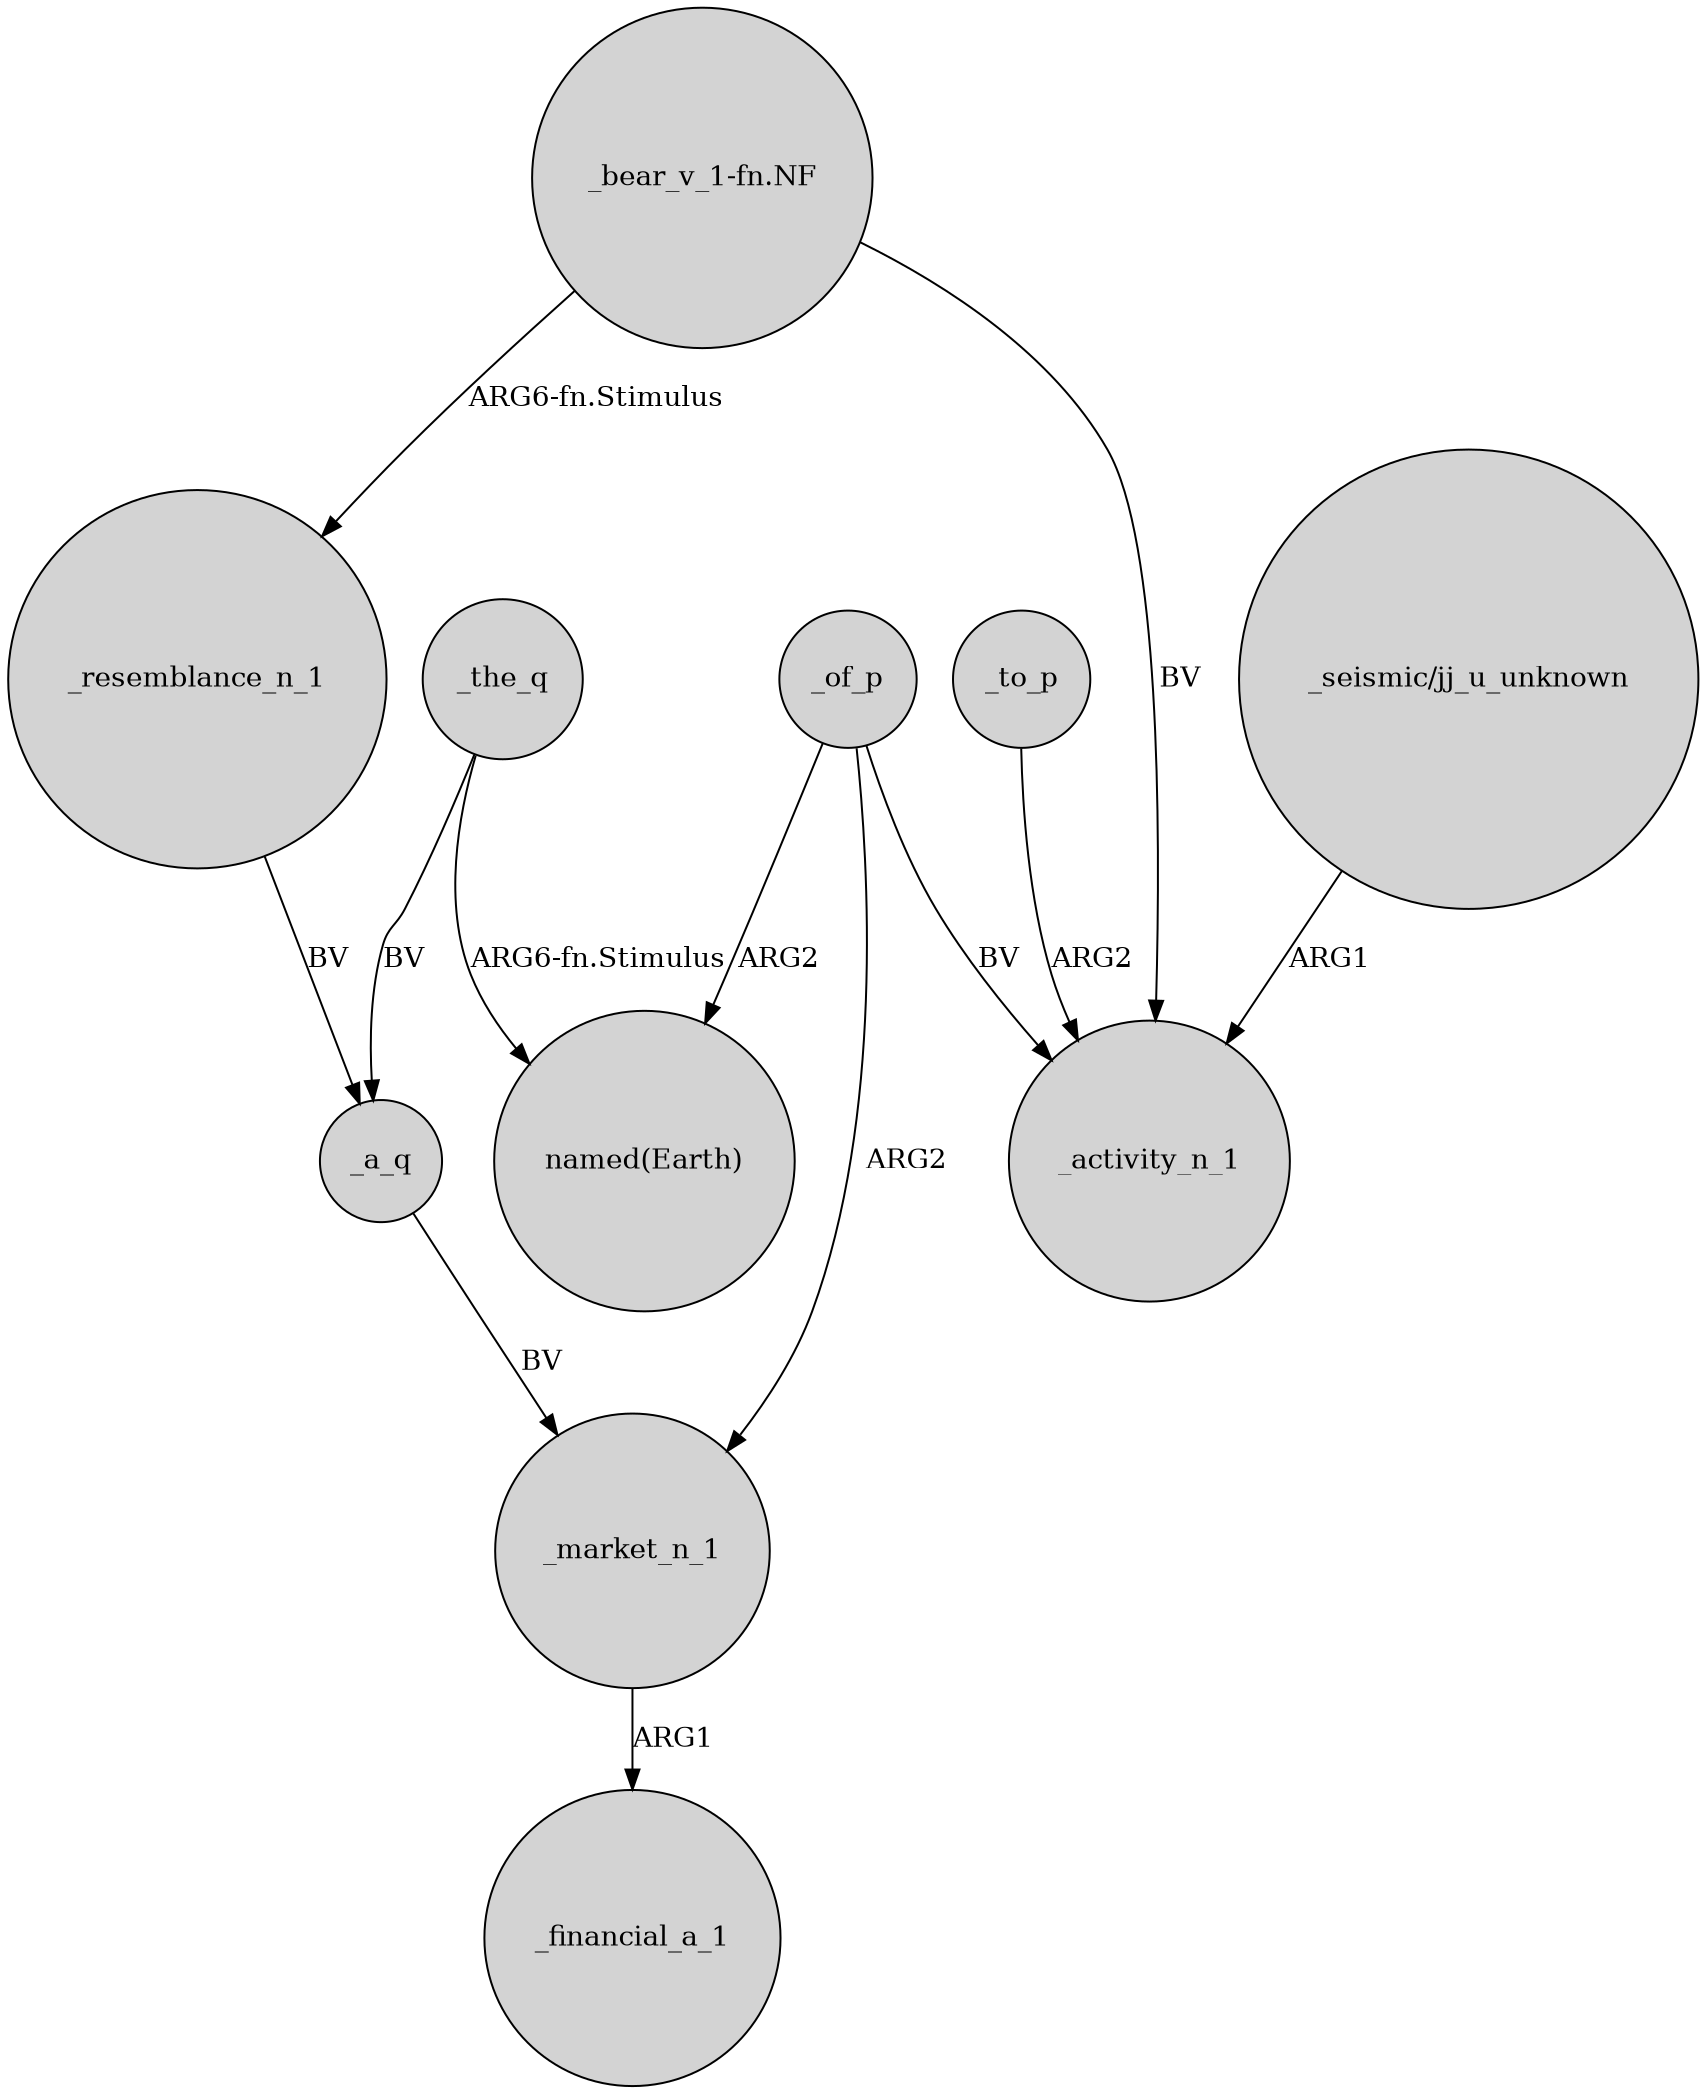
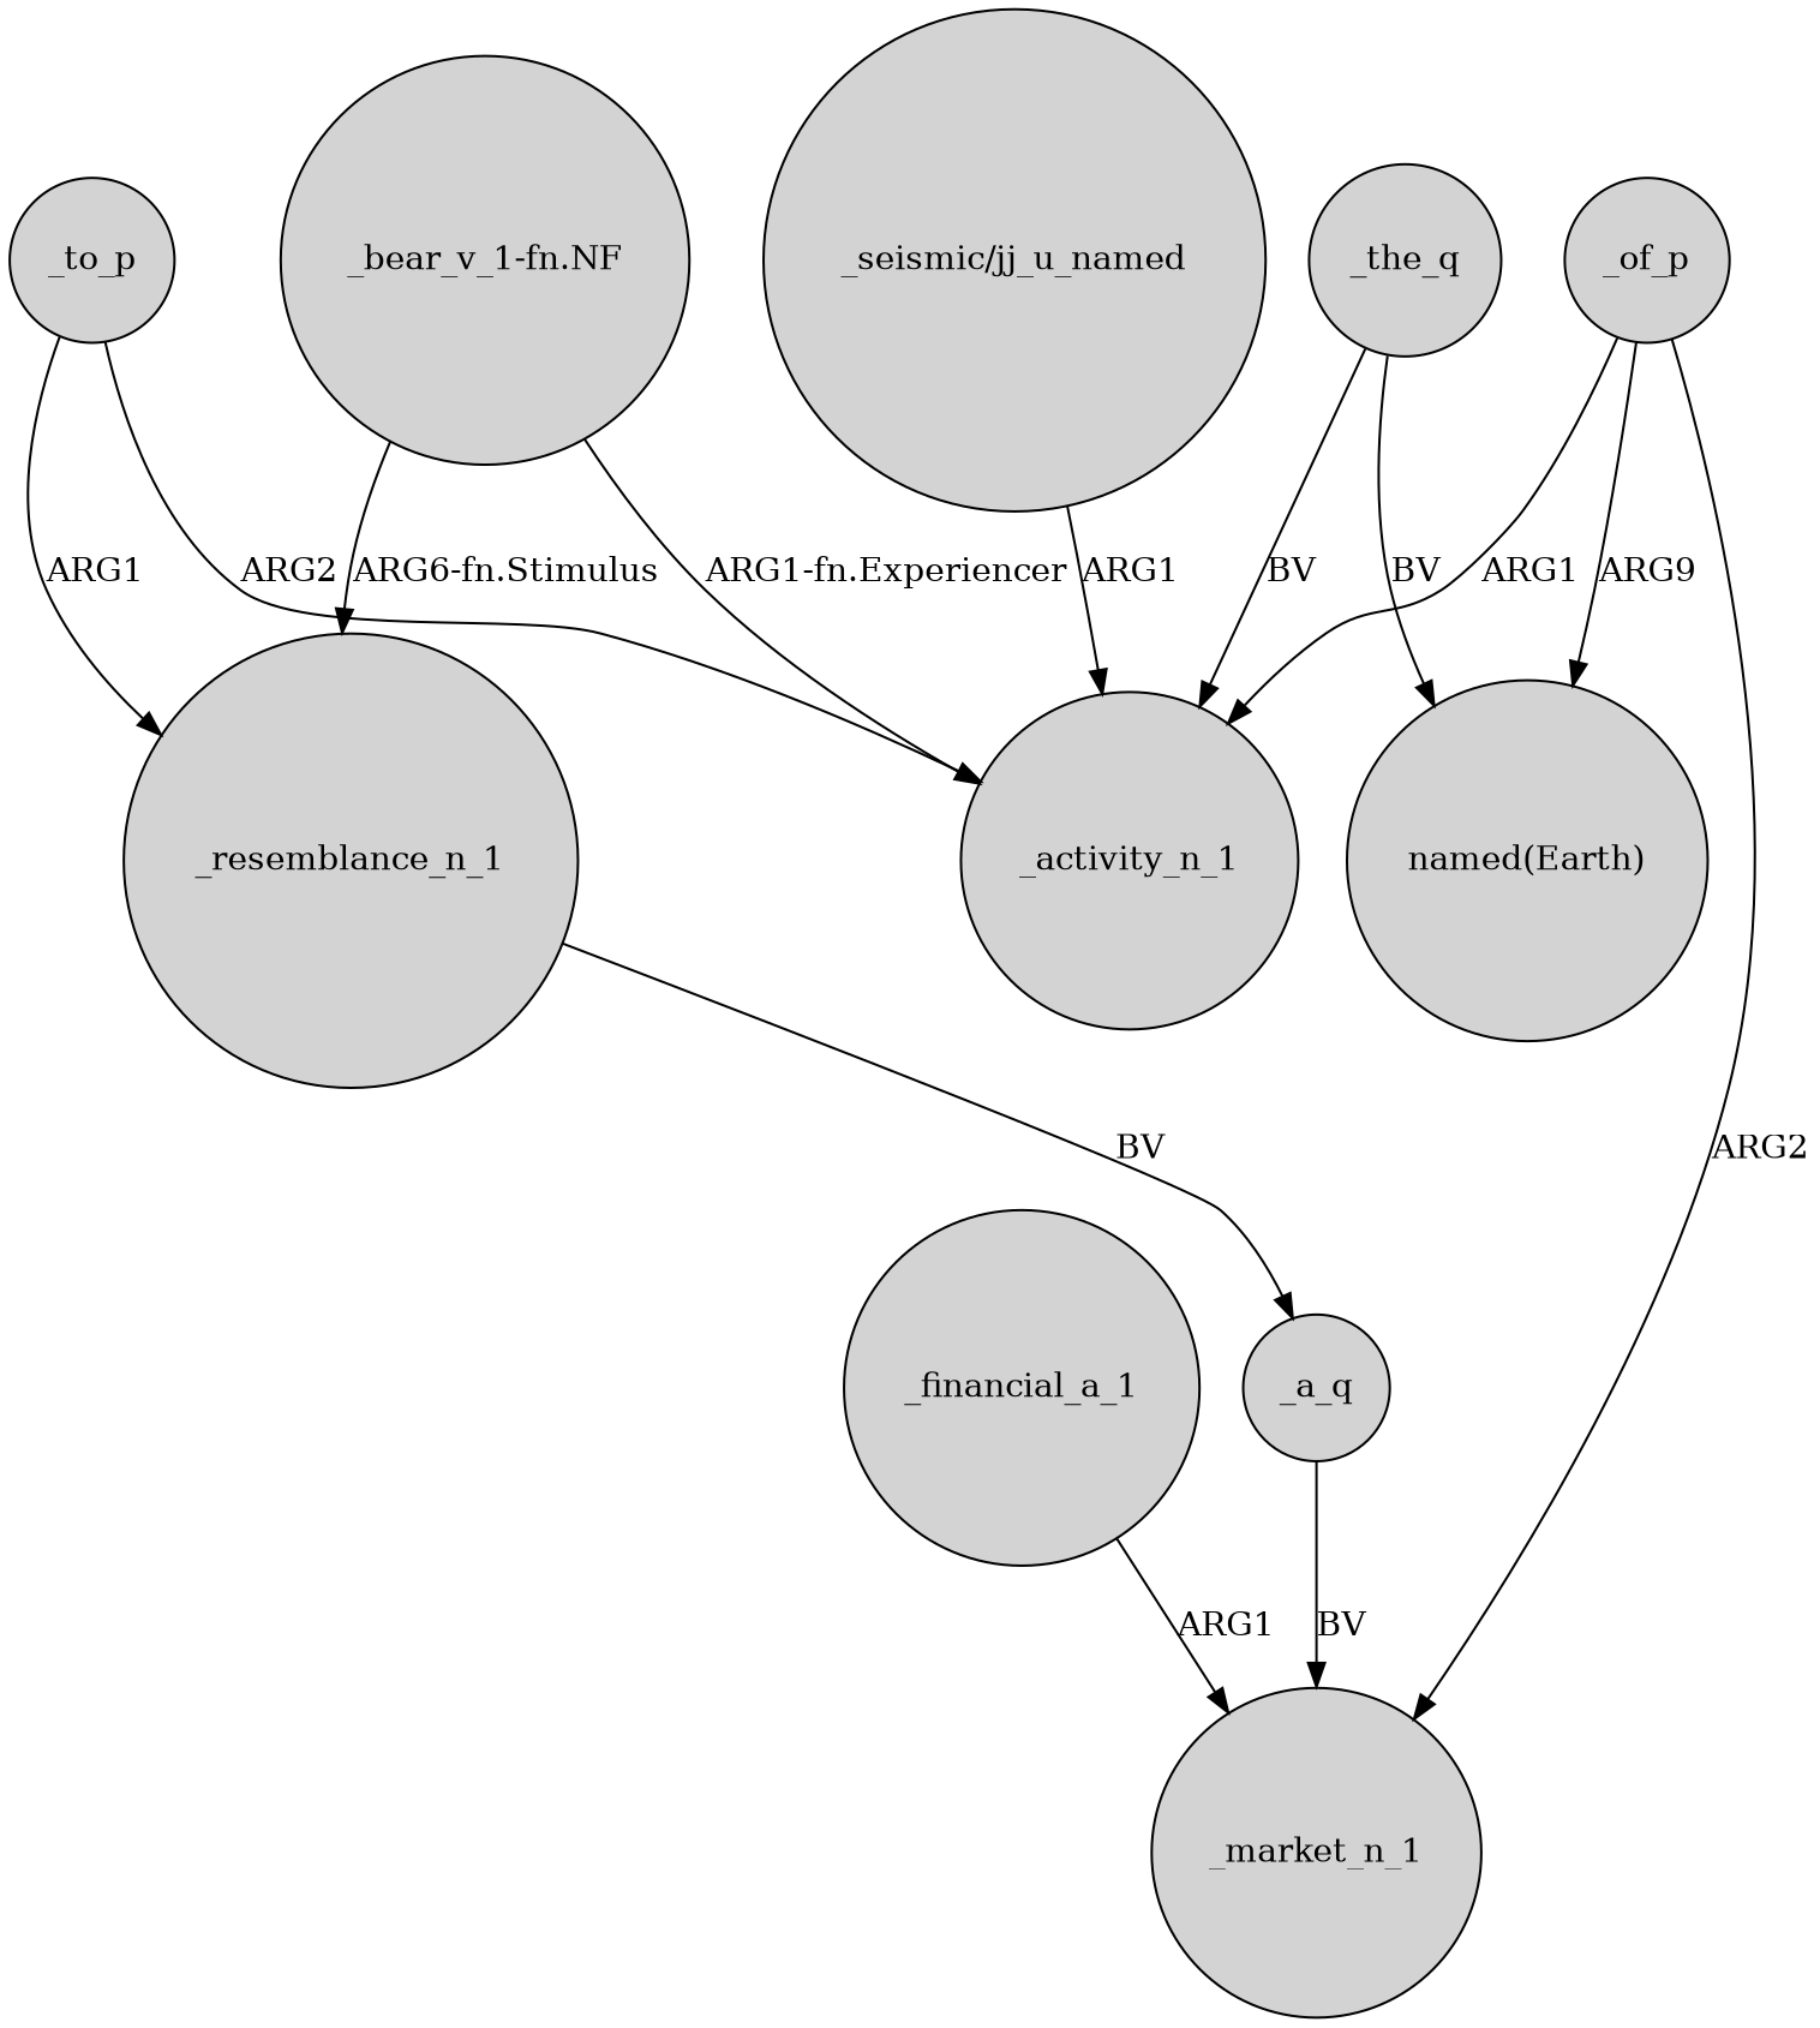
  digraph {
    node [shape=circle style=filled]
    _financial_a_1
    _market_n_1
    "_bear_v_1-fn.NF"
    _activity_n_1
    _resemblance_n_1
    _a_q
    _to_p
    _the_q
    "named(Earth)"
    _of_p
-   "_seismic/jj_u_unknown"
-   _market_n_1 -> _financial_a_1 [label=ARG1]
-   "_bear_v_1-fn.NF" -> _activity_n_1 [label=BV]
+   "_seismic/jj_u_unknown" [label="_seismic/jj_u_named"]
+   _financial_a_1 -> _market_n_1 [label=ARG1]
+   "_bear_v_1-fn.NF" -> _activity_n_1 [label="ARG1-fn.Experiencer"]
    "_bear_v_1-fn.NF" -> _resemblance_n_1 [label="ARG6-fn.Stimulus"]
    _resemblance_n_1 -> _a_q [label=BV]
    _a_q -> _market_n_1 [label=BV]
    _to_p -> _activity_n_1 [label=ARG2]
-   _the_q -> _a_q [label=BV]
-   _the_q -> "named(Earth)" [label="ARG6-fn.Stimulus"]
+   _to_p -> _resemblance_n_1 [label=ARG1]
+   _the_q -> _activity_n_1 [label=BV]
+   _the_q -> "named(Earth)" [label=BV]
    _of_p -> _market_n_1 [label=ARG2]
-   _of_p -> _activity_n_1 [label=BV]
-   _of_p -> "named(Earth)" [label=ARG2]
+   _of_p -> _activity_n_1 [label=ARG1]
+   _of_p -> "named(Earth)" [label=ARG9]
    "_seismic/jj_u_unknown" -> _activity_n_1 [label=ARG1]
  }
